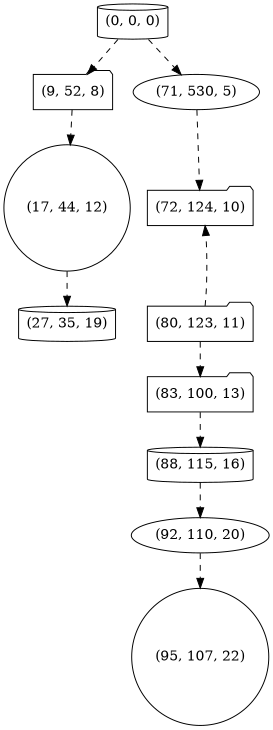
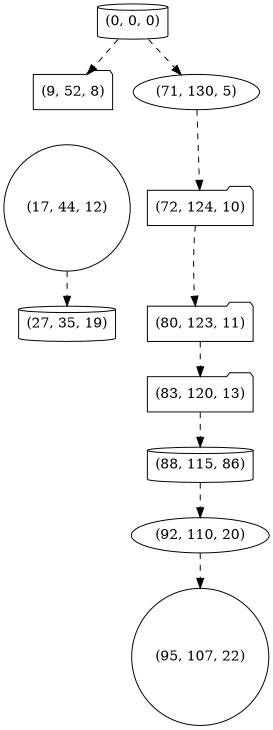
  digraph {
    node [shape=folder]
    edge [style=dashed]
    "(0, 0, 0)" [shape=cylinder]
    "(9, 52, 8)"
-   "(71, 130, 5)" [shape=ellipse label="(71, 530, 5)"]
+   "(71, 130, 5)" [shape=ellipse]
    "(17, 44, 12)" [shape=circle]
    n5 [label="(72, 124, 10)"]
    "(27, 35, 19)" [shape=cylinder]
    "(80, 123, 11)"
-   "(83, 120, 13)" [label="(83, 100, 13)"]
-   "(88, 115, 16)" [shape=cylinder]
+   "(83, 120, 13)"
+   "(88, 115, 16)" [shape=cylinder label="(88, 115, 86)"]
    "(92, 110, 20)" [shape=ellipse]
    "(95, 107, 22)" [shape=circle]
    "(0, 0, 0)" -> "(9, 52, 8)"
    "(0, 0, 0)" -> "(71, 130, 5)"
-   "(9, 52, 8)" -> "(17, 44, 12)"
    "(71, 130, 5)" -> n5
    "(17, 44, 12)" -> "(27, 35, 19)"
-   "(80, 123, 11)" -> n5
+   n5 -> "(80, 123, 11)"
    "(80, 123, 11)" -> "(83, 120, 13)"
    "(83, 120, 13)" -> "(88, 115, 16)"
    "(88, 115, 16)" -> "(92, 110, 20)"
    "(92, 110, 20)" -> "(95, 107, 22)"
  }
